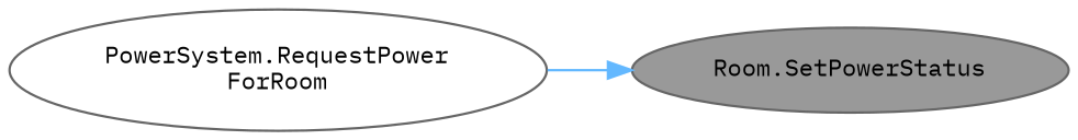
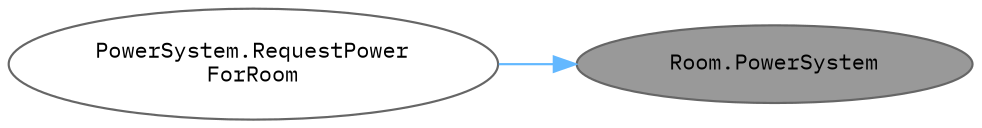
  digraph {
    rankdir=RL
    fontname="IBM Plex Mono"
    node [fontname="IBM Plex Mono" fontsize=10 margin=0.1 style=filled]
-   n1 [color=gray40 fillcolor=grey60 fontcolor=black height=0.2 label="Room.SetPowerStatus" width=0.4]
+   n1 [color=gray40 fillcolor=grey60 fontcolor=black height=0.2 label="Room.PowerSystem" width=0.4]
    n2 [color=grey40 fillcolor=white height=0.2 label="PowerSystem.RequestPower\lForRoom" width=0.4]
    n1 -> n2 [color=steelblue1 dir=back fontname="IBM Plex Mono" fontsize=10 labelfontname=Helvetica labelfontsize=10 style=solid]
  }
